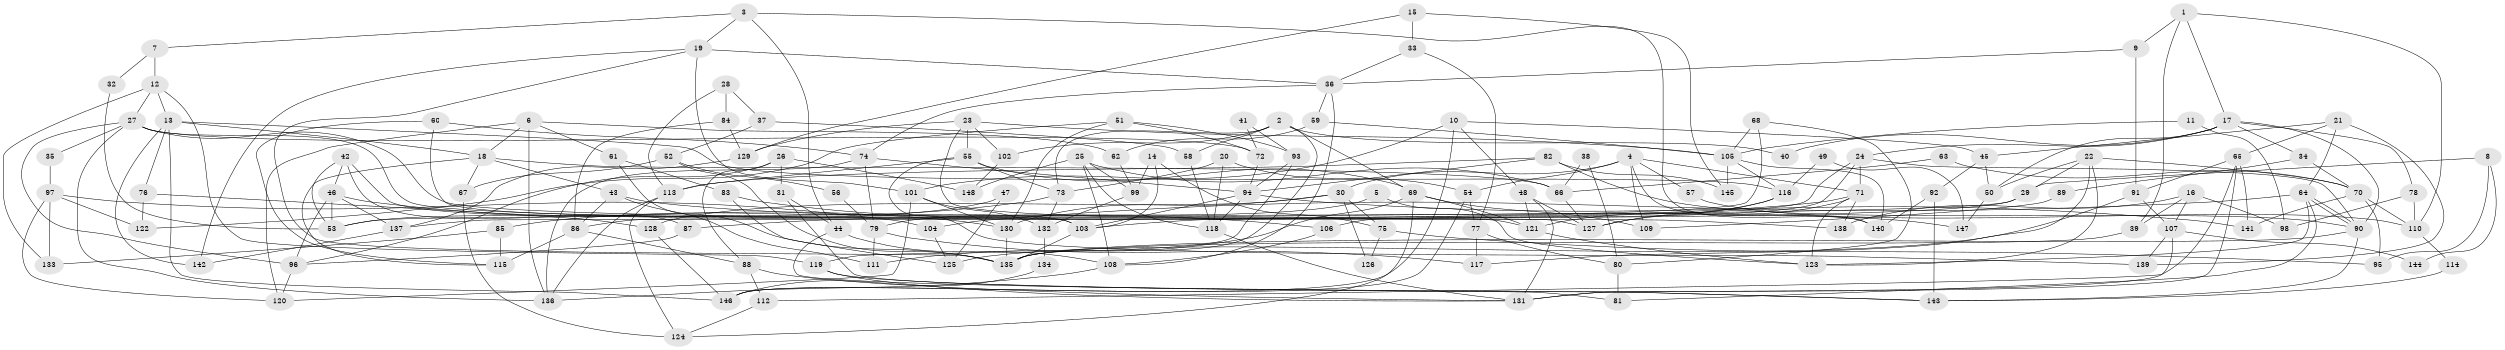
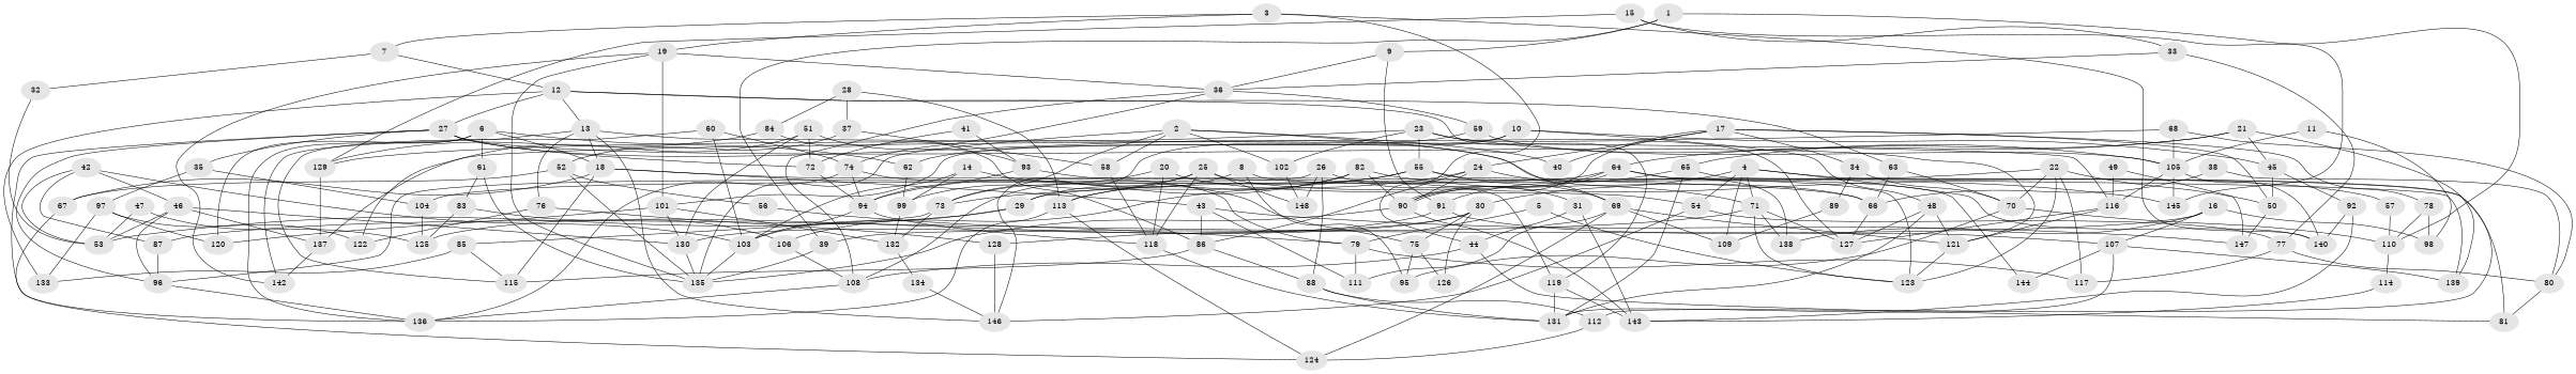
  graph {
    node [color=gray90 style=filled]
    1
    9
    17
    39
    110
    36
    91
    40
    24
    34
    50
    78
    90
    135
    114
    2
    58
    69
    73
    102
    118
    109
    121
    111
    124
    85
    132
    148
    3
    7
    19
    140
    44
    12
    32
    101
    142
    4
    30
    54
    57
    71
    75
    126
    128
    130
    146
    77
    123
    138
    127
    87
    5
    79
    117
    6
    18
    61
    62
    120
    136
    43
    66
    67
    115
    83
    99
    13
    27
    63
    119
    133
    53
    8
    29
    95
    144
    103
    108
    59
    74
    107
    125
    10
    45
    48
    92
    131
    11
    98
    105
    116
    145
    76
    96
    35
    72
    70
    112
    143
    122
    14
    15
    33
    129
    137
    16
    139
    86
    106
    89
    147
    20
    21
    64
    65
    81
    104
-   141
    22
    23
    55
    113
    88
    25
    26
    31
    97
    94
    28
    37
    84
    52
    80
    56
    38
    41
    93
    42
    46
    47
    49
    51
    60
    68
    134
    82
    1 -- 9
-   1 -- 17
    1 -- 39
    1 -- 110
    9 -- 36
    9 -- 91
    17 -- 40
    17 -- 24
    17 -- 34
    17 -- 50
    17 -- 78
    17 -- 90
    39 -- 135
    110 -- 114
    36 -- 108
    36 -- 59
    36 -- 74
    91 -- 107
    91 -- 125
    24 -- 90
    24 -- 71
    24 -- 86
    24 -- 106
    34 -- 70
    34 -- 89
    50 -- 147
    78 -- 110
    78 -- 98
    90 -- 135
    90 -- 143
    114 -- 143
    2 -- 40
    2 -- 135
    2 -- 58
    2 -- 69
    2 -- 73
    2 -- 102
    58 -- 118
    69 -- 109
    69 -- 121
    69 -- 111
    69 -- 124
    73 -- 85
    73 -- 132
    102 -- 148
    118 -- 131
    121 -- 123
    85 -- 115
    85 -- 133
    132 -- 134
    3 -- 7
    3 -- 19
    3 -- 140
    3 -- 44
    7 -- 12
    7 -- 32
    19 -- 36
    19 -- 135
    19 -- 101
    19 -- 142
    44 -- 108
    44 -- 81
    12 -- 13
    12 -- 27
+   12 -- 63
    12 -- 119
    12 -- 133
    32 -- 53
    101 -- 132
    101 -- 130
    101 -- 120
    4 -- 109
    4 -- 140
    4 -- 30
    4 -- 54
    4 -- 57
    4 -- 71
    30 -- 75
    30 -- 126
    30 -- 128
    30 -- 130
    54 -- 146
    54 -- 77
    57 -- 110
    71 -- 123
    71 -- 138
    71 -- 127
    71 -- 87
    75 -- 126
    75 -- 95
    128 -- 146
    130 -- 135
    77 -- 117
    77 -- 80
    87 -- 96
    5 -- 123
    5 -- 79
    79 -- 111
    79 -- 117
    6 -- 18
    6 -- 61
    6 -- 62
    6 -- 120
    6 -- 136
    18 -- 43
    18 -- 66
    18 -- 67
    18 -- 115
    61 -- 135
    61 -- 83
    62 -- 99
    43 -- 111
    43 -- 86
    43 -- 147
    66 -- 127
    67 -- 124
    83 -- 125
    83 -- 106
    99 -- 132
    13 -- 142
    13 -- 146
    13 -- 18
    13 -- 116
    13 -- 76
    27 -- 121
    27 -- 138
    27 -- 136
    27 -- 96
    27 -- 35
    27 -- 72
    63 -- 66
    63 -- 70
    119 -- 131
    119 -- 143
    8 -- 29
    8 -- 95
    8 -- 144
    29 -- 53
    29 -- 103
    103 -- 135
    108 -- 136
    59 -- 62
    59 -- 105
    74 -- 79
    74 -- 136
    74 -- 94
    107 -- 144
    107 -- 131
    107 -- 139
    10 -- 101
    10 -- 146
    10 -- 45
    10 -- 48
    45 -- 50
    45 -- 92
    48 -- 121
    48 -- 127
    48 -- 131
    92 -- 140
    92 -- 143
    11 -- 98
    11 -- 105
    105 -- 140
    105 -- 116
    105 -- 145
    116 -- 121
    116 -- 127
    76 -- 128
    76 -- 122
-   96 -- 120
+   96 -- 136
    35 -- 97
    72 -- 94
    70 -- 110
    70 -- 95
-   70 -- 141
    112 -- 124
    14 -- 75
    14 -- 99
    14 -- 103
    15 -- 145
    15 -- 33
    15 -- 129
    33 -- 36
    33 -- 77
    129 -- 137
    137 -- 142
    16 -- 39
    16 -- 138
    16 -- 107
    16 -- 98
    86 -- 115
    86 -- 88
    106 -- 108
    89 -- 109
    20 -- 73
    20 -- 118
    20 -- 54
    21 -- 45
    21 -- 139
    21 -- 64
    21 -- 65
    64 -- 90
    64 -- 90
    64 -- 123
    64 -- 81
    64 -- 104
    65 -- 91
    65 -- 131
    65 -- 112
-   65 -- 141
    104 -- 125
    22 -- 50
    22 -- 123
    22 -- 117
    22 -- 29
    22 -- 70
    23 -- 102
    23 -- 127
    23 -- 105
    23 -- 129
    23 -- 55
    55 -- 69
    55 -- 73
    55 -- 139
    55 -- 113
    113 -- 124
    113 -- 136
    88 -- 131
    88 -- 112
    25 -- 118
    25 -- 148
    25 -- 66
    25 -- 99
    25 -- 108
    26 -- 148
    26 -- 96
    26 -- 88
    26 -- 31
    31 -- 44
    31 -- 143
    97 -- 120
    97 -- 133
    97 -- 122
-   97 -- 104
+   35 -- 104
    94 -- 118
    94 -- 103
-   94 -- 141
    28 -- 113
    28 -- 37
    28 -- 84
    37 -- 58
    37 -- 52
    84 -- 129
    84 -- 86
    52 -- 135
    52 -- 67
    52 -- 56
    80 -- 81
    56 -- 79
    38 -- 66
    38 -- 80
    41 -- 72
    41 -- 93
    93 -- 119
    93 -- 94
    42 -- 87
    42 -- 53
    42 -- 103
    42 -- 46
    46 -- 130
    46 -- 53
    46 -- 96
    46 -- 137
    47 -- 53
    47 -- 125
    49 -- 116
    49 -- 147
    51 -- 130
    51 -- 72
    51 -- 122
    51 -- 93
    60 -- 115
    60 -- 103
    60 -- 74
    68 -- 105
    68 -- 137
    68 -- 80
    134 -- 146
    82 -- 90
    82 -- 145
    82 -- 113
    82 -- 94
  }
